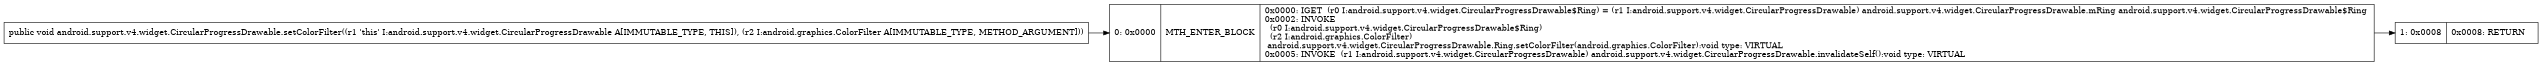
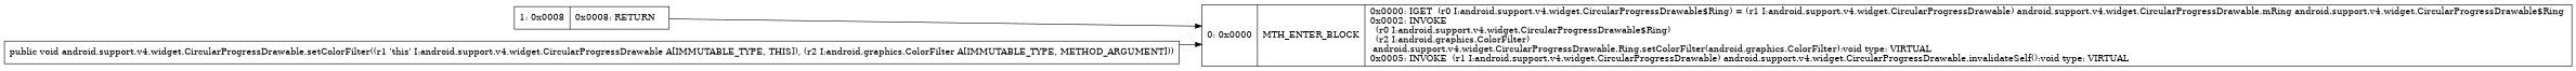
  digraph {
    rankdir=LR
    node [shape=record]
    n1 [label="{0\:\ 0x0000|MTH_ENTER_BLOCK\l|0x0000: IGET  (r0 I:android.support.v4.widget.CircularProgressDrawable$Ring) = (r1 I:android.support.v4.widget.CircularProgressDrawable) android.support.v4.widget.CircularProgressDrawable.mRing android.support.v4.widget.CircularProgressDrawable$Ring \l0x0002: INVOKE  \l  (r0 I:android.support.v4.widget.CircularProgressDrawable$Ring)\l  (r2 I:android.graphics.ColorFilter)\l android.support.v4.widget.CircularProgressDrawable.Ring.setColorFilter(android.graphics.ColorFilter):void type: VIRTUAL \l0x0005: INVOKE  (r1 I:android.support.v4.widget.CircularProgressDrawable) android.support.v4.widget.CircularProgressDrawable.invalidateSelf():void type: VIRTUAL \l}"]
    n2 [label="{1\:\ 0x0008|0x0008: RETURN   \l}"]
    n3 [label="{public void android.support.v4.widget.CircularProgressDrawable.setColorFilter((r1 'this' I:android.support.v4.widget.CircularProgressDrawable A[IMMUTABLE_TYPE, THIS]), (r2 I:android.graphics.ColorFilter A[IMMUTABLE_TYPE, METHOD_ARGUMENT])) }"]
-   n1 -> n2
+   n2 -> n1
    n3 -> n1
  }
